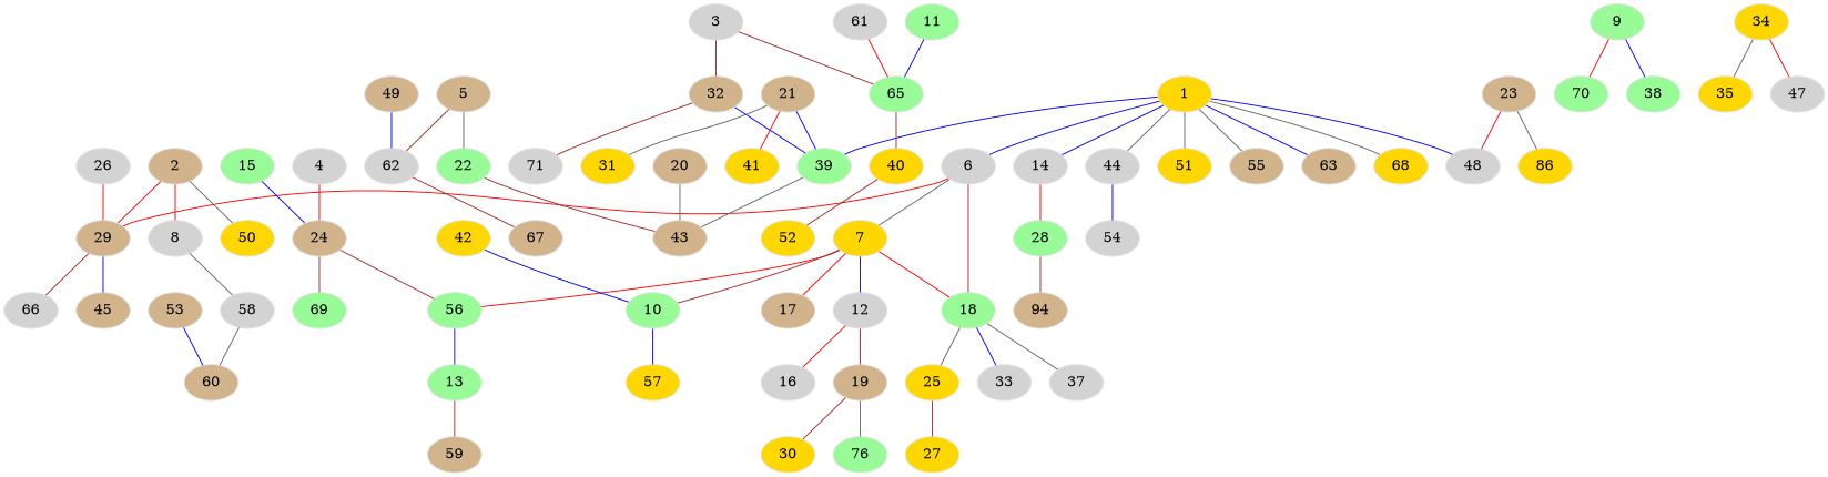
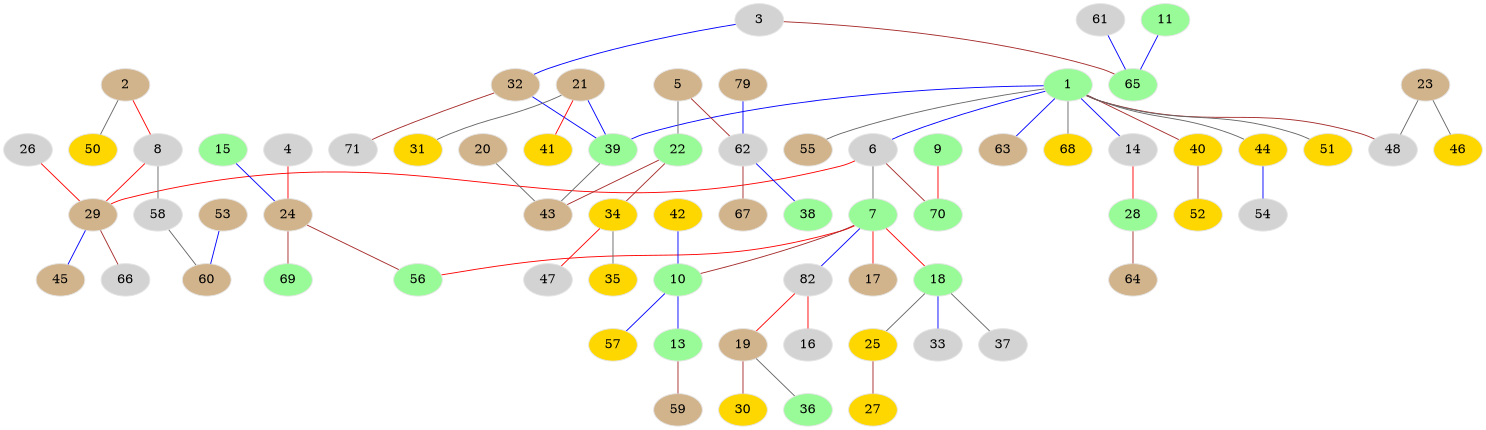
  graph {
    node [color=gray90 fillcolor=tan style=filled]
    edge [color=blue weight=1.0]
-   1 [fillcolor=gold]
+   1 [fillcolor=palegreen]
    6 [fillcolor=lightgrey]
    14 [fillcolor=lightgrey]
    39 [fillcolor=palegreen]
    40 [fillcolor=gold]
-   44 [fillcolor=lightgrey]
+   44 [fillcolor=gold]
    48 [fillcolor=lightgrey]
    51 [fillcolor=gold]
    55
    63
    68 [fillcolor=gold]
    29
-   7 [fillcolor=gold]
+   7 [fillcolor=palegreen]
    70 [fillcolor=palegreen]
    28 [fillcolor=palegreen]
    43
    52 [fillcolor=gold]
    54 [fillcolor=lightgrey]
    8 [fillcolor=lightgrey]
    2
    50 [fillcolor=gold]
    58 [fillcolor=lightgrey]
    45
    66 [fillcolor=lightgrey]
    3 [fillcolor=lightgrey]
    32
    65 [fillcolor=palegreen]
    71 [fillcolor=lightgrey]
    4 [fillcolor=lightgrey]
    24
    56 [fillcolor=palegreen]
    69 [fillcolor=palegreen]
    22 [fillcolor=palegreen]
    5
    62 [fillcolor=lightgrey]
    34 [fillcolor=gold]
    67
    10 [fillcolor=palegreen]
-   12 [fillcolor=lightgrey]
+   12 [fillcolor=lightgrey label=82]
    17
    18 [fillcolor=palegreen]
    13 [fillcolor=palegreen]
    57 [fillcolor=gold]
    16 [fillcolor=lightgrey]
    19
    25 [fillcolor=gold]
    33 [fillcolor=lightgrey]
    37 [fillcolor=lightgrey]
    60
    9 [fillcolor=palegreen]
    38 [fillcolor=palegreen]
    59
    11 [fillcolor=palegreen]
    30 [fillcolor=gold]
-   36 [fillcolor=palegreen label=76]
-   64 [label=94]
+   36 [fillcolor=palegreen]
+   64
    15 [fillcolor=palegreen]
    27 [fillcolor=gold]
    20
    21
    31 [fillcolor=gold]
    41 [fillcolor=gold]
    35 [fillcolor=gold]
    47 [fillcolor=lightgrey]
    23
-   46 [fillcolor=gold label=86]
+   46 [fillcolor=gold]
    26 [fillcolor=lightgrey]
    42 [fillcolor=gold]
-   49
+   49 [label=79]
    53
    61 [fillcolor=lightgrey]
    1 -- 6
    1 -- 14
    1 -- 39
-   65 -- 40 [color=brown]
+   1 -- 40 [color=brown]
    1 -- 44 [color=gray40]
-   1 -- 48
+   1 -- 48 [color=brown]
    1 -- 51 [color=gray40]
    1 -- 55 [color=gray40]
    1 -- 63
    1 -- 68 [color=gray40]
    6 -- 29 [color=red]
    6 -- 7 [color=gray40]
-   6 -- 18 [color=brown]
+   6 -- 70 [color=brown]
    14 -- 28 [color=red]
    39 -- 43 [color=gray40]
    40 -- 52 [color=brown]
    44 -- 54
    29 -- 45
    29 -- 66 [color=brown]
    7 -- 56 [color=red]
    7 -- 10 [color=brown]
    7 -- 12
    7 -- 17 [color=red]
    7 -- 18 [color=red]
    28 -- 64 [color=brown]
    8 -- 58 [color=gray40]
-   2 -- 29 [color=red]
+   8 -- 29 [color=red]
    2 -- 8 [color=red]
    2 -- 50 [color=gray40]
    58 -- 60 [color=gray40]
-   3 -- 32 [color=brown]
+   3 -- 32
    3 -- 65 [color=brown]
    32 -- 39
    32 -- 71 [color=brown]
    4 -- 24 [color=red]
    24 -- 56 [color=brown]
    24 -- 69 [color=brown]
    22 -- 43 [color=brown]
+   22 -- 34 [color=brown]
    5 -- 22 [color=gray40]
    5 -- 62 [color=brown]
    62 -- 67 [color=brown]
    34 -- 35 [color=gray40]
    34 -- 47 [color=red]
-   56 -- 13
+   10 -- 13
    10 -- 57
    12 -- 16 [color=red]
    12 -- 19 [color=red]
    18 -- 25 [color=gray40]
    18 -- 33
    18 -- 37 [color=gray40]
    13 -- 59 [color=brown]
    19 -- 30 [color=brown]
    19 -- 36 [color=gray40]
    25 -- 27 [color=brown]
    9 -- 70 [color=red]
-   9 -- 38
+   62 -- 38
    11 -- 65
    15 -- 24
    20 -- 43 [color=gray40]
    21 -- 39
    21 -- 31 [color=gray40]
    21 -- 41 [color=red]
-   23 -- 48 [color=red]
+   23 -- 48 [color=gray40]
    23 -- 46 [color=gray40]
    26 -- 29 [color=red]
    42 -- 10
    49 -- 62
    53 -- 60
-   61 -- 65 [color=red]
+   61 -- 65
  }
